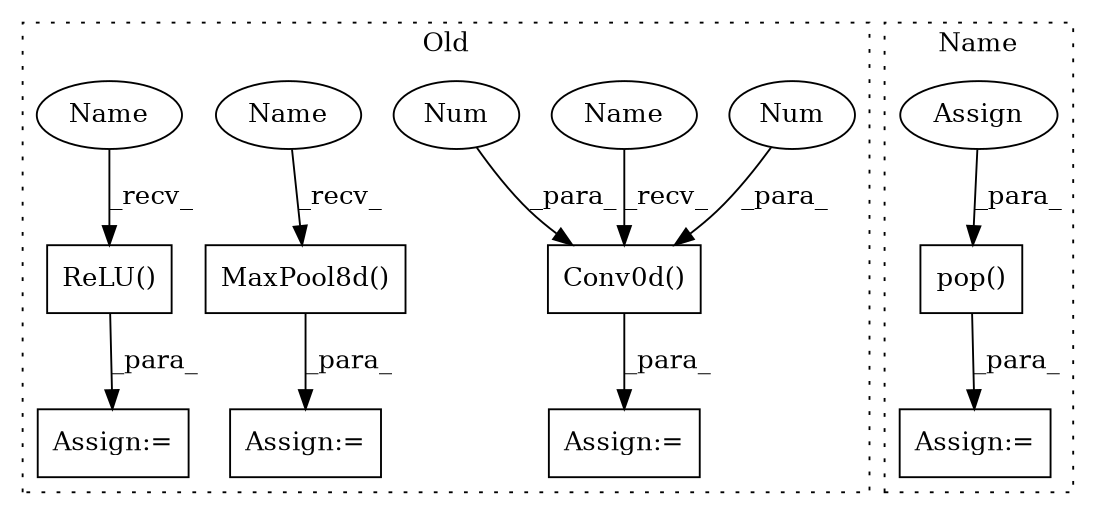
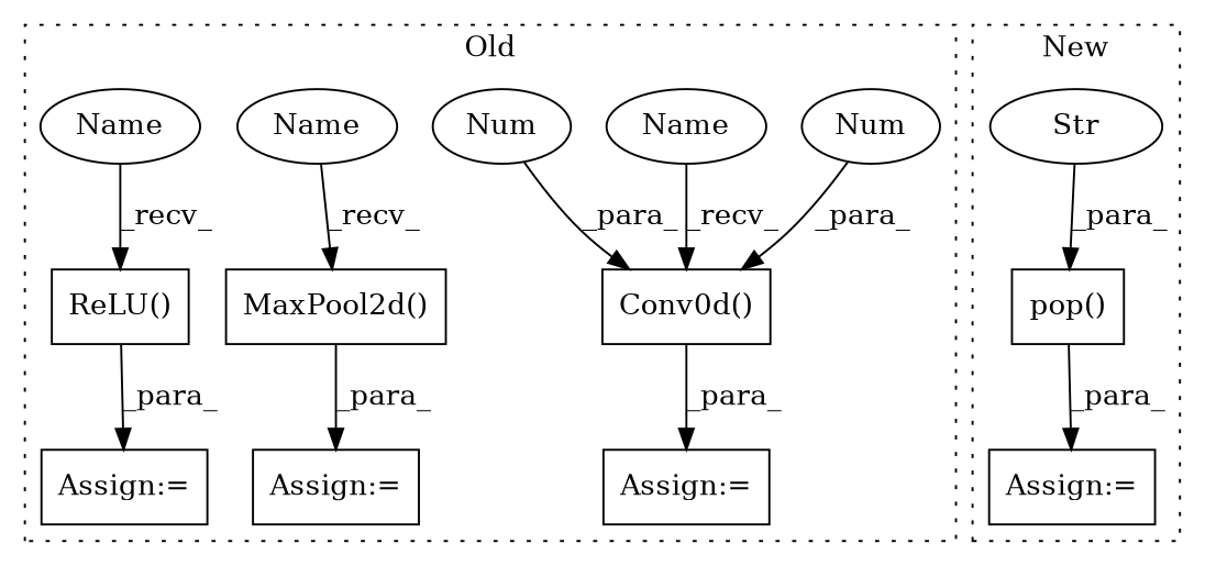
  digraph {
    node [a=75 l=2 s=9103 shape=box]
    n1 [l=21 label="ReLU()"]
-   n2 [l=48 label="MaxPool8d()" s=9148]
+   n2 [l=48 label="MaxPool2d()" s=9148]
    n3 [l="23,49" label="Conv0d()" s="8821,8849"]
    n4 [a=76 l=1 label=Num s=8844 shape=ellipse]
    n5 [a=76 label=Num s=8847 shape=ellipse]
    n6 [a=68 l=3 label="Assign:=" s=9100]
    n7 [a=68 l=3 label="Assign:=" s=8818]
    n8 [a=68 l=3 label="Assign:=" s=9145]
    n9 [a=87 label=Name s=9148 shape=ellipse]
    n10 [a=87 label=Name s=8821 shape=ellipse]
    n11 [a=87 label=Name shape=ellipse]
    n12 [l="14,1" label="pop()" s="8646,8666"]
    n13 [a=68 l=3 label="Assign:=" s=8643]
-   n14 [a=66 l=6 label=Assign s=8660 shape=ellipse]
+   n14 [a=66 l=6 label=Str s=8660 shape=ellipse]
    subgraph cluster_1 {
      label=Old
      style=dotted
      n1
      n2
      n3
      n4
      n5
      n6
      n7
      n8
      n9
      n10
      n11
    }
    subgraph cluster_2 {
-     label=Name
+     label=New
      style=dotted
      n12
      n13
      n14
    }
    n1 -> n6 [label=_para_]
    n2 -> n8 [label=_para_]
    n3 -> n7 [label=_para_]
    n4 -> n3 [label=_para_]
    n5 -> n3 [label=_para_]
    n9 -> n2 [label=_recv_]
    n10 -> n3 [label=_recv_]
    n11 -> n1 [label=_recv_]
    n12 -> n13 [label=_para_]
    n14 -> n12 [label=_para_]
  }
